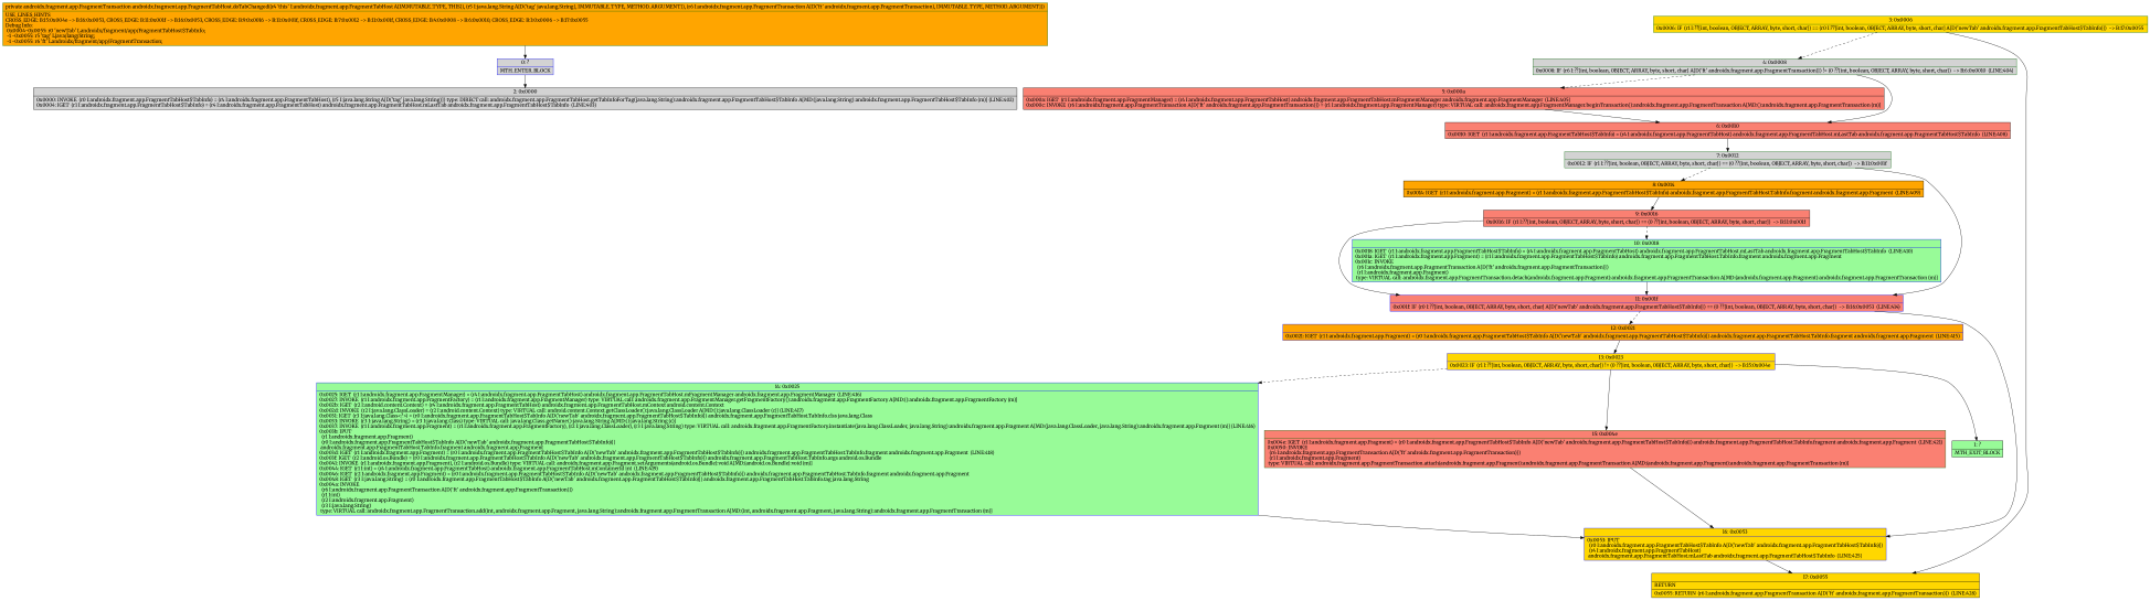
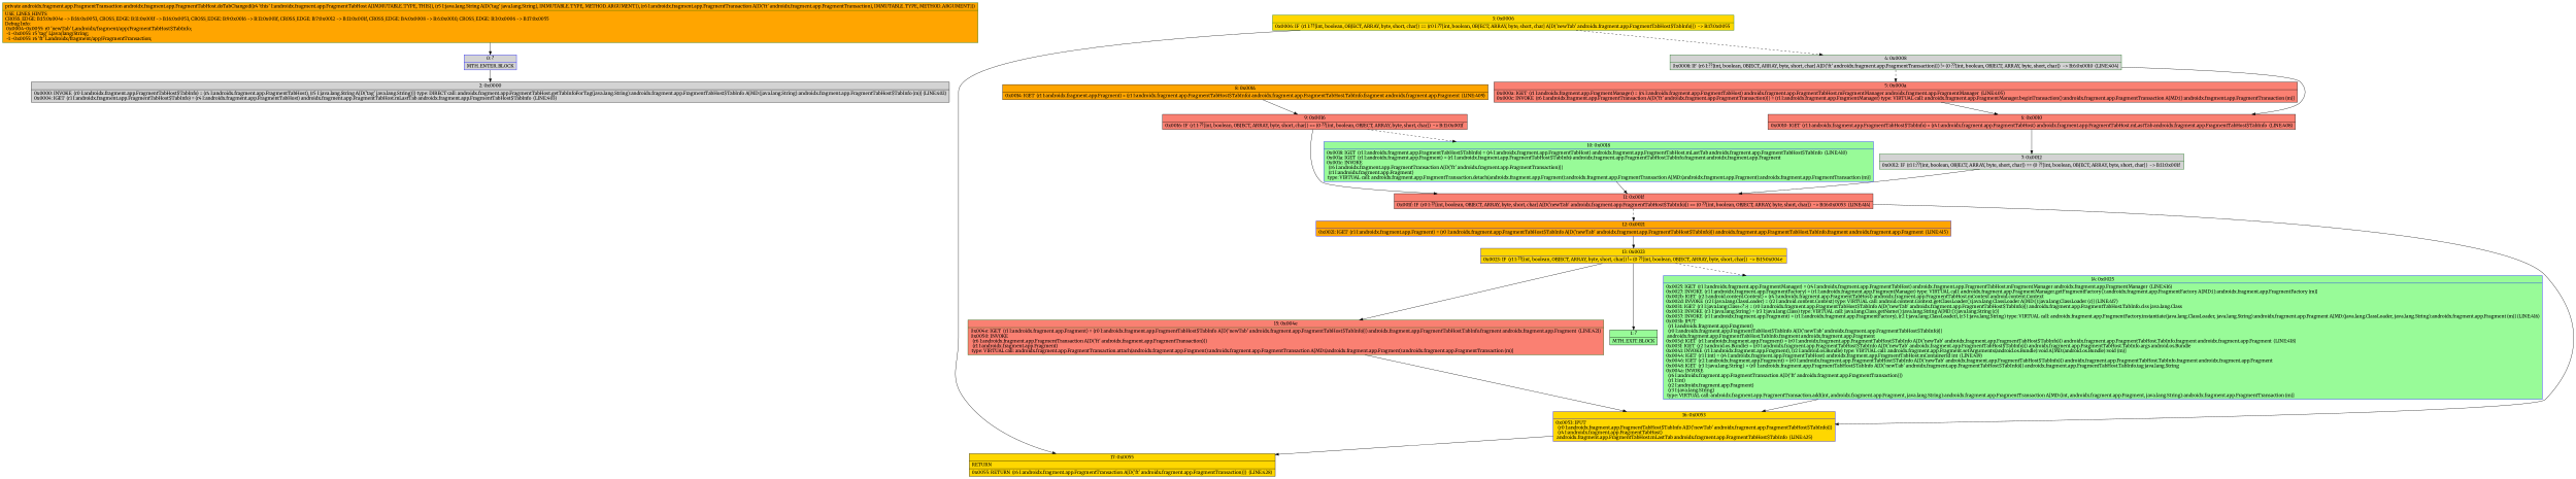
  digraph {
    fontname=Merriweather
    node [color=black fillcolor=salmon fontname=Merriweather shape=record style=filled]
    edge [fontname=Merriweather]
    n1 [color=blue fillcolor=lightgrey label="{0\:\ ?|MTH_ENTER_BLOCK\l}"]
    n2 [fillcolor=lightgrey label="{2\:\ 0x0000|0x0000: INVOKE  (r0 I:androidx.fragment.app.FragmentTabHost$TabInfo) = (r4 I:androidx.fragment.app.FragmentTabHost), (r5 I:java.lang.String A[D('tag' java.lang.String)]) type: DIRECT call: androidx.fragment.app.FragmentTabHost.getTabInfoForTag(java.lang.String):androidx.fragment.app.FragmentTabHost$TabInfo A[MD:(java.lang.String):androidx.fragment.app.FragmentTabHost$TabInfo (m)] (LINE:402)\l0x0004: IGET  (r1 I:androidx.fragment.app.FragmentTabHost$TabInfo) = (r4 I:androidx.fragment.app.FragmentTabHost) androidx.fragment.app.FragmentTabHost.mLastTab androidx.fragment.app.FragmentTabHost$TabInfo  (LINE:403)\l}"]
    n3 [color=darkgreen fillcolor=gold label="{3\:\ 0x0006|0x0006: IF  (r1 I:??[int, boolean, OBJECT, ARRAY, byte, short, char]) == (r0 I:??[int, boolean, OBJECT, ARRAY, byte, short, char] A[D('newTab' androidx.fragment.app.FragmentTabHost$TabInfo)])  \-\> B:17:0x0055 \l}"]
    n4 [color=darkgreen fillcolor=lightgrey label="{4\:\ 0x0008|0x0008: IF  (r6 I:??[int, boolean, OBJECT, ARRAY, byte, short, char] A[D('ft' androidx.fragment.app.FragmentTransaction)]) != (0 ??[int, boolean, OBJECT, ARRAY, byte, short, char])  \-\> B:6:0x0010  (LINE:404)\l}"]
    n5 [fillcolor=gold label="{17\:\ 0x0055|RETURN\l|0x0055: RETURN  (r6 I:androidx.fragment.app.FragmentTransaction A[D('ft' androidx.fragment.app.FragmentTransaction)])  (LINE:428)\l}"]
    n6 [label="{5\:\ 0x000a|0x000a: IGET  (r1 I:androidx.fragment.app.FragmentManager) = (r4 I:androidx.fragment.app.FragmentTabHost) androidx.fragment.app.FragmentTabHost.mFragmentManager androidx.fragment.app.FragmentManager  (LINE:405)\l0x000c: INVOKE  (r6 I:androidx.fragment.app.FragmentTransaction A[D('ft' androidx.fragment.app.FragmentTransaction)]) = (r1 I:androidx.fragment.app.FragmentManager) type: VIRTUAL call: androidx.fragment.app.FragmentManager.beginTransaction():androidx.fragment.app.FragmentTransaction A[MD:():androidx.fragment.app.FragmentTransaction (m)]\l}"]
    n7 [label="{6\:\ 0x0010|0x0010: IGET  (r1 I:androidx.fragment.app.FragmentTabHost$TabInfo) = (r4 I:androidx.fragment.app.FragmentTabHost) androidx.fragment.app.FragmentTabHost.mLastTab androidx.fragment.app.FragmentTabHost$TabInfo  (LINE:408)\l}"]
    n8 [color=darkgreen fillcolor=lightgrey label="{7\:\ 0x0012|0x0012: IF  (r1 I:??[int, boolean, OBJECT, ARRAY, byte, short, char]) == (0 ??[int, boolean, OBJECT, ARRAY, byte, short, char])  \-\> B:11:0x001f \l}"]
    n9 [fillcolor=orange label="{8\:\ 0x0014|0x0014: IGET  (r1 I:androidx.fragment.app.Fragment) = (r1 I:androidx.fragment.app.FragmentTabHost$TabInfo) androidx.fragment.app.FragmentTabHost.TabInfo.fragment androidx.fragment.app.Fragment  (LINE:409)\l}"]
-   n10 [color=blue label="{11\:\ 0x001f|0x001f: IF  (r0 I:??[int, boolean, OBJECT, ARRAY, byte, short, char] A[D('newTab' androidx.fragment.app.FragmentTabHost$TabInfo)]) == (0 ??[int, boolean, OBJECT, ARRAY, byte, short, char])  \-\> B:16:0x0053  (LINE:414)\l}"]
+   n10 [label="{11\:\ 0x001f|0x001f: IF  (r0 I:??[int, boolean, OBJECT, ARRAY, byte, short, char] A[D('newTab' androidx.fragment.app.FragmentTabHost$TabInfo)]) == (0 ??[int, boolean, OBJECT, ARRAY, byte, short, char])  \-\> B:16:0x0053  (LINE:414)\l}"]
    n11 [label="{9\:\ 0x0016|0x0016: IF  (r1 I:??[int, boolean, OBJECT, ARRAY, byte, short, char]) == (0 ??[int, boolean, OBJECT, ARRAY, byte, short, char])  \-\> B:11:0x001f \l}"]
    n12 [color=blue fillcolor=orange label="{12\:\ 0x0021|0x0021: IGET  (r1 I:androidx.fragment.app.Fragment) = (r0 I:androidx.fragment.app.FragmentTabHost$TabInfo A[D('newTab' androidx.fragment.app.FragmentTabHost$TabInfo)]) androidx.fragment.app.FragmentTabHost.TabInfo.fragment androidx.fragment.app.Fragment  (LINE:415)\l}"]
    n13 [color=blue fillcolor=gold label="{16\:\ 0x0053|0x0053: IPUT  \l  (r0 I:androidx.fragment.app.FragmentTabHost$TabInfo A[D('newTab' androidx.fragment.app.FragmentTabHost$TabInfo)])\l  (r4 I:androidx.fragment.app.FragmentTabHost)\l androidx.fragment.app.FragmentTabHost.mLastTab androidx.fragment.app.FragmentTabHost$TabInfo  (LINE:425)\l}"]
    n14 [color=blue fillcolor=palegreen label="{10\:\ 0x0018|0x0018: IGET  (r1 I:androidx.fragment.app.FragmentTabHost$TabInfo) = (r4 I:androidx.fragment.app.FragmentTabHost) androidx.fragment.app.FragmentTabHost.mLastTab androidx.fragment.app.FragmentTabHost$TabInfo  (LINE:410)\l0x001a: IGET  (r1 I:androidx.fragment.app.Fragment) = (r1 I:androidx.fragment.app.FragmentTabHost$TabInfo) androidx.fragment.app.FragmentTabHost.TabInfo.fragment androidx.fragment.app.Fragment \l0x001c: INVOKE  \l  (r6 I:androidx.fragment.app.FragmentTransaction A[D('ft' androidx.fragment.app.FragmentTransaction)])\l  (r1 I:androidx.fragment.app.Fragment)\l type: VIRTUAL call: androidx.fragment.app.FragmentTransaction.detach(androidx.fragment.app.Fragment):androidx.fragment.app.FragmentTransaction A[MD:(androidx.fragment.app.Fragment):androidx.fragment.app.FragmentTransaction (m)]\l}"]
    n15 [color=blue fillcolor=gold label="{13\:\ 0x0023|0x0023: IF  (r1 I:??[int, boolean, OBJECT, ARRAY, byte, short, char]) != (0 ??[int, boolean, OBJECT, ARRAY, byte, short, char])  \-\> B:15:0x004e \l}"]
    n16 [color=blue fillcolor=palegreen label="{14\:\ 0x0025|0x0025: IGET  (r1 I:androidx.fragment.app.FragmentManager) = (r4 I:androidx.fragment.app.FragmentTabHost) androidx.fragment.app.FragmentTabHost.mFragmentManager androidx.fragment.app.FragmentManager  (LINE:416)\l0x0027: INVOKE  (r1 I:androidx.fragment.app.FragmentFactory) = (r1 I:androidx.fragment.app.FragmentManager) type: VIRTUAL call: androidx.fragment.app.FragmentManager.getFragmentFactory():androidx.fragment.app.FragmentFactory A[MD:():androidx.fragment.app.FragmentFactory (m)]\l0x002b: IGET  (r2 I:android.content.Context) = (r4 I:androidx.fragment.app.FragmentTabHost) androidx.fragment.app.FragmentTabHost.mContext android.content.Context \l0x002d: INVOKE  (r2 I:java.lang.ClassLoader) = (r2 I:android.content.Context) type: VIRTUAL call: android.content.Context.getClassLoader():java.lang.ClassLoader A[MD:():java.lang.ClassLoader (c)] (LINE:417)\l0x0031: IGET  (r3 I:java.lang.Class\<?\>) = (r0 I:androidx.fragment.app.FragmentTabHost$TabInfo A[D('newTab' androidx.fragment.app.FragmentTabHost$TabInfo)]) androidx.fragment.app.FragmentTabHost.TabInfo.clss java.lang.Class \l0x0033: INVOKE  (r3 I:java.lang.String) = (r3 I:java.lang.Class) type: VIRTUAL call: java.lang.Class.getName():java.lang.String A[MD:():java.lang.String (c)]\l0x0037: INVOKE  (r1 I:androidx.fragment.app.Fragment) = (r1 I:androidx.fragment.app.FragmentFactory), (r2 I:java.lang.ClassLoader), (r3 I:java.lang.String) type: VIRTUAL call: androidx.fragment.app.FragmentFactory.instantiate(java.lang.ClassLoader, java.lang.String):androidx.fragment.app.Fragment A[MD:(java.lang.ClassLoader, java.lang.String):androidx.fragment.app.Fragment (m)] (LINE:416)\l0x003b: IPUT  \l  (r1 I:androidx.fragment.app.Fragment)\l  (r0 I:androidx.fragment.app.FragmentTabHost$TabInfo A[D('newTab' androidx.fragment.app.FragmentTabHost$TabInfo)])\l androidx.fragment.app.FragmentTabHost.TabInfo.fragment androidx.fragment.app.Fragment \l0x003d: IGET  (r1 I:androidx.fragment.app.Fragment) = (r0 I:androidx.fragment.app.FragmentTabHost$TabInfo A[D('newTab' androidx.fragment.app.FragmentTabHost$TabInfo)]) androidx.fragment.app.FragmentTabHost.TabInfo.fragment androidx.fragment.app.Fragment  (LINE:418)\l0x003f: IGET  (r2 I:android.os.Bundle) = (r0 I:androidx.fragment.app.FragmentTabHost$TabInfo A[D('newTab' androidx.fragment.app.FragmentTabHost$TabInfo)]) androidx.fragment.app.FragmentTabHost.TabInfo.args android.os.Bundle \l0x0041: INVOKE  (r1 I:androidx.fragment.app.Fragment), (r2 I:android.os.Bundle) type: VIRTUAL call: androidx.fragment.app.Fragment.setArguments(android.os.Bundle):void A[MD:(android.os.Bundle):void (m)]\l0x0044: IGET  (r1 I:int) = (r4 I:androidx.fragment.app.FragmentTabHost) androidx.fragment.app.FragmentTabHost.mContainerId int  (LINE:419)\l0x0046: IGET  (r2 I:androidx.fragment.app.Fragment) = (r0 I:androidx.fragment.app.FragmentTabHost$TabInfo A[D('newTab' androidx.fragment.app.FragmentTabHost$TabInfo)]) androidx.fragment.app.FragmentTabHost.TabInfo.fragment androidx.fragment.app.Fragment \l0x0048: IGET  (r3 I:java.lang.String) = (r0 I:androidx.fragment.app.FragmentTabHost$TabInfo A[D('newTab' androidx.fragment.app.FragmentTabHost$TabInfo)]) androidx.fragment.app.FragmentTabHost.TabInfo.tag java.lang.String \l0x004a: INVOKE  \l  (r6 I:androidx.fragment.app.FragmentTransaction A[D('ft' androidx.fragment.app.FragmentTransaction)])\l  (r1 I:int)\l  (r2 I:androidx.fragment.app.Fragment)\l  (r3 I:java.lang.String)\l type: VIRTUAL call: androidx.fragment.app.FragmentTransaction.add(int, androidx.fragment.app.Fragment, java.lang.String):androidx.fragment.app.FragmentTransaction A[MD:(int, androidx.fragment.app.Fragment, java.lang.String):androidx.fragment.app.FragmentTransaction (m)]\l}"]
    n17 [color=darkgreen label="{15\:\ 0x004e|0x004e: IGET  (r1 I:androidx.fragment.app.Fragment) = (r0 I:androidx.fragment.app.FragmentTabHost$TabInfo A[D('newTab' androidx.fragment.app.FragmentTabHost$TabInfo)]) androidx.fragment.app.FragmentTabHost.TabInfo.fragment androidx.fragment.app.Fragment  (LINE:421)\l0x0050: INVOKE  \l  (r6 I:androidx.fragment.app.FragmentTransaction A[D('ft' androidx.fragment.app.FragmentTransaction)])\l  (r1 I:androidx.fragment.app.Fragment)\l type: VIRTUAL call: androidx.fragment.app.FragmentTransaction.attach(androidx.fragment.app.Fragment):androidx.fragment.app.FragmentTransaction A[MD:(androidx.fragment.app.Fragment):androidx.fragment.app.FragmentTransaction (m)]\l}"]
    n18 [fillcolor=palegreen label="{1\:\ ?|MTH_EXIT_BLOCK\l}"]
    n19 [color=darkgreen fillcolor=orange label="{private androidx.fragment.app.FragmentTransaction androidx.fragment.app.FragmentTabHost.doTabChanged((r4 'this' I:androidx.fragment.app.FragmentTabHost A[IMMUTABLE_TYPE, THIS]), (r5 I:java.lang.String A[D('tag' java.lang.String), IMMUTABLE_TYPE, METHOD_ARGUMENT]), (r6 I:androidx.fragment.app.FragmentTransaction A[D('ft' androidx.fragment.app.FragmentTransaction), IMMUTABLE_TYPE, METHOD_ARGUMENT]))  | USE_LINES_HINTS\lCROSS_EDGE: B:15:0x004e \-\> B:16:0x0053, CROSS_EDGE: B:11:0x001f \-\> B:16:0x0053, CROSS_EDGE: B:9:0x0016 \-\> B:11:0x001f, CROSS_EDGE: B:7:0x0012 \-\> B:11:0x001f, CROSS_EDGE: B:4:0x0008 \-\> B:6:0x0010, CROSS_EDGE: B:3:0x0006 \-\> B:17:0x0055\lDebug Info:\l  0x0004\-0x0055: r0 'newTab' Landroidx\/fragment\/app\/FragmentTabHost$TabInfo;\l  \-1 \-0x0055: r5 'tag' Ljava\/lang\/String;\l  \-1 \-0x0055: r6 'ft' Landroidx\/fragment\/app\/FragmentTransaction;\l}"]
    n1 -> n2
    n3 -> n4 [style=dashed]
    n3 -> n5
    n4 -> n6 [style=dashed]
    n4 -> n7
    n6 -> n7
    n7 -> n8
-   n8 -> n9 [style=dashed]
    n8 -> n10
    n9 -> n11
    n10 -> n12 [style=dashed]
    n10 -> n13
    n11 -> n10
    n11 -> n14 [style=dashed]
    n12 -> n15
    n13 -> n5
    n14 -> n10
    n15 -> n16 [style=dashed]
    n15 -> n17
    n15 -> n18
    n16 -> n13
    n17 -> n13
    n19 -> n1
  }
